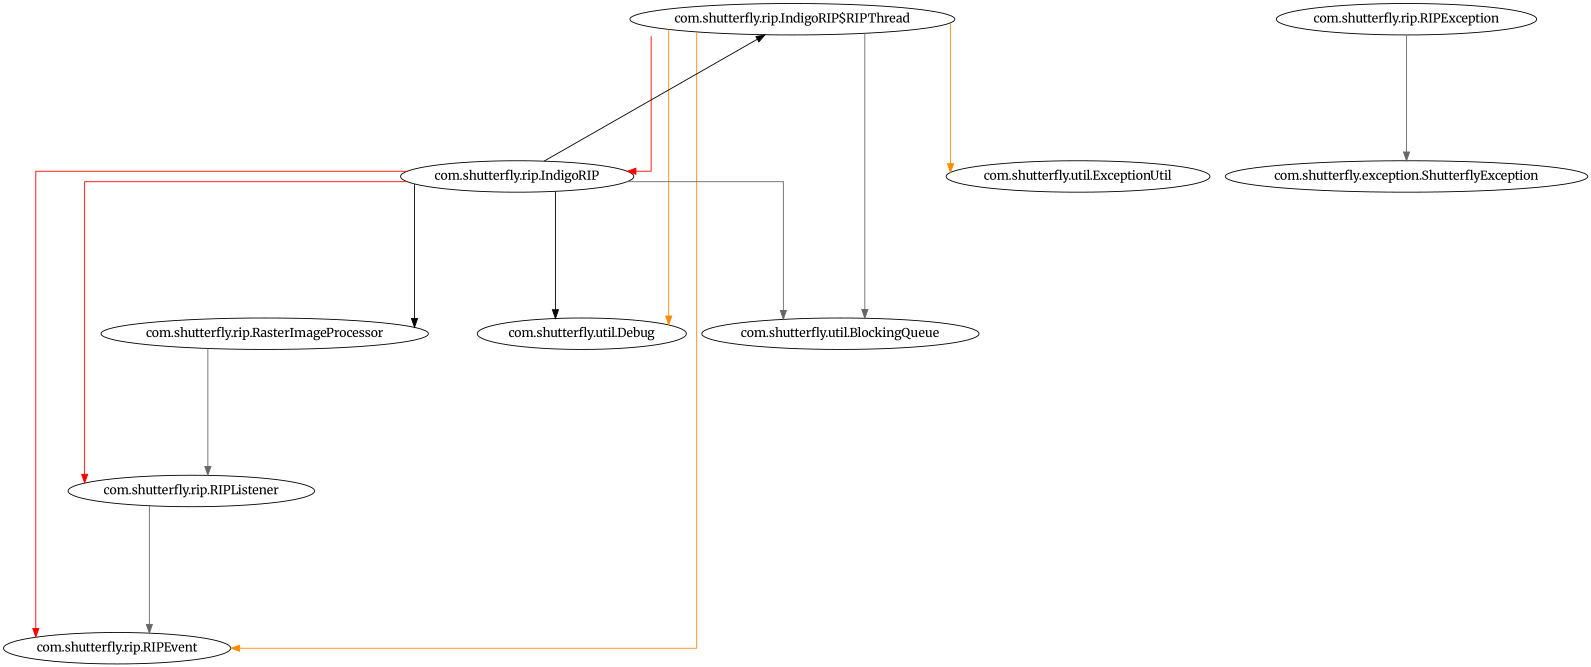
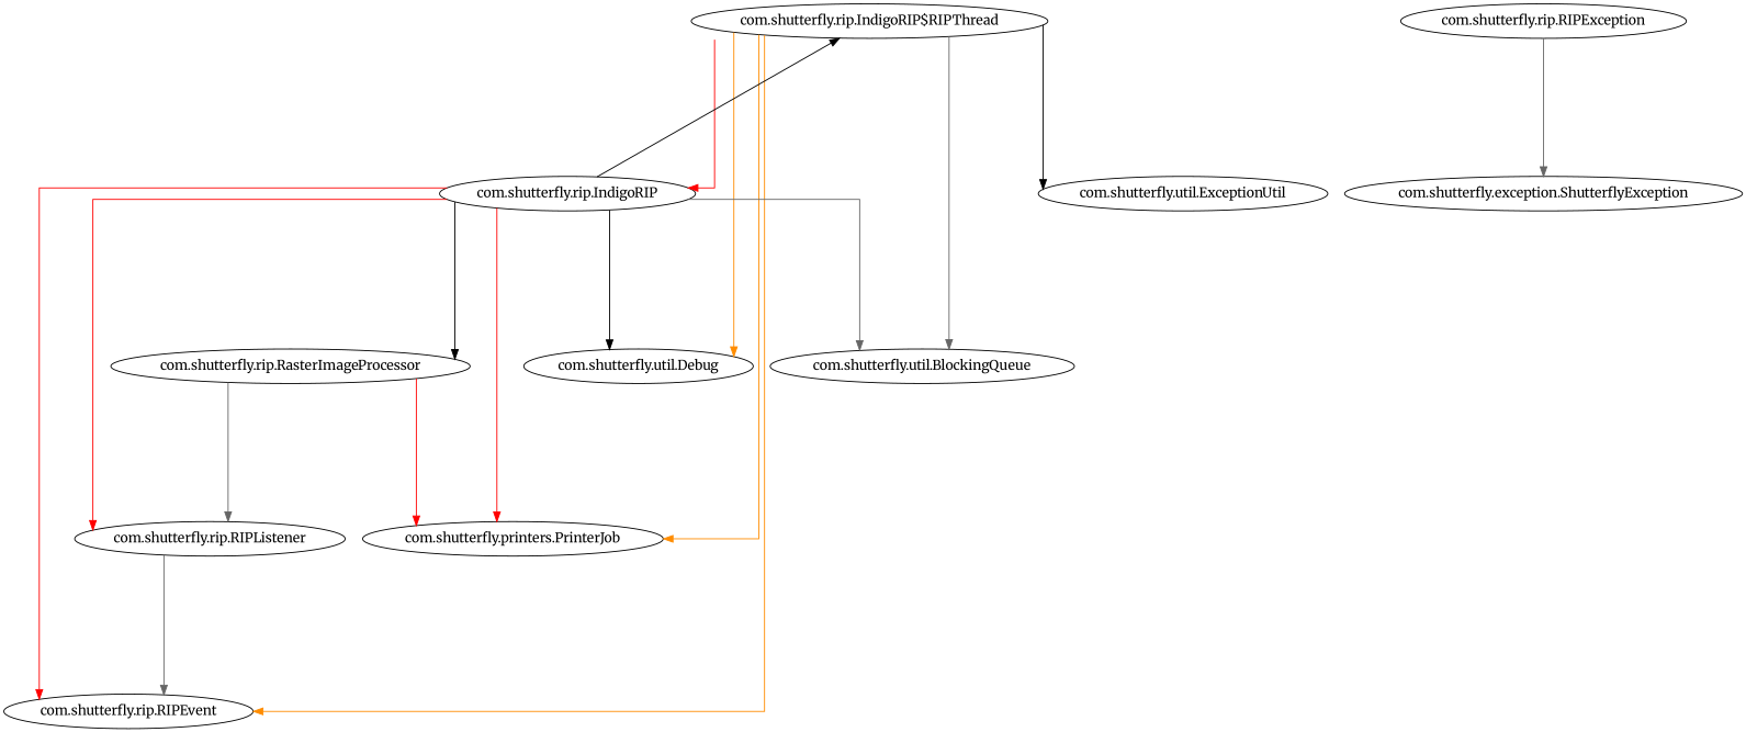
  digraph {
    concentrate=true
    fontname=Merriweather
    rankdir=TB
    ranksep=2.0
    splines=ortho
    node [fontname=Merriweather]
    edge [color=red fontname=Merriweather]
    "com.shutterfly.rip.IndigoRIP$RIPThread"
    "com.shutterfly.rip.IndigoRIP"
    "com.shutterfly.rip.RIPEvent"
+   "com.shutterfly.printers.PrinterJob"
    "com.shutterfly.util.Debug"
    "com.shutterfly.util.BlockingQueue"
    "com.shutterfly.util.ExceptionUtil"
    "com.shutterfly.rip.RasterImageProcessor"
    "com.shutterfly.rip.RIPListener"
    "com.shutterfly.rip.RIPException"
    "com.shutterfly.exception.ShutterflyException"
    "com.shutterfly.rip.IndigoRIP$RIPThread" -> "com.shutterfly.rip.IndigoRIP"
    "com.shutterfly.rip.IndigoRIP$RIPThread" -> "com.shutterfly.rip.RIPEvent" [color=darkorange]
+   "com.shutterfly.rip.IndigoRIP$RIPThread" -> "com.shutterfly.printers.PrinterJob" [color=darkorange]
    "com.shutterfly.rip.IndigoRIP$RIPThread" -> "com.shutterfly.util.Debug" [color=darkorange]
    "com.shutterfly.rip.IndigoRIP$RIPThread" -> "com.shutterfly.util.BlockingQueue" [color=gray40]
-   "com.shutterfly.rip.IndigoRIP$RIPThread" -> "com.shutterfly.util.ExceptionUtil" [color=darkorange]
+   "com.shutterfly.rip.IndigoRIP$RIPThread" -> "com.shutterfly.util.ExceptionUtil" [color=black]
    "com.shutterfly.rip.IndigoRIP" -> "com.shutterfly.rip.IndigoRIP$RIPThread" [color=""]
    "com.shutterfly.rip.IndigoRIP" -> "com.shutterfly.rip.RIPEvent"
+   "com.shutterfly.rip.IndigoRIP" -> "com.shutterfly.printers.PrinterJob"
    "com.shutterfly.rip.IndigoRIP" -> "com.shutterfly.util.Debug" [color=black]
    "com.shutterfly.rip.IndigoRIP" -> "com.shutterfly.util.BlockingQueue" [color=gray40]
    "com.shutterfly.rip.IndigoRIP" -> "com.shutterfly.rip.RasterImageProcessor" [color=black]
    "com.shutterfly.rip.IndigoRIP" -> "com.shutterfly.rip.RIPListener"
+   "com.shutterfly.rip.RasterImageProcessor" -> "com.shutterfly.printers.PrinterJob"
    "com.shutterfly.rip.RasterImageProcessor" -> "com.shutterfly.rip.RIPListener" [color=gray40]
    "com.shutterfly.rip.RIPListener" -> "com.shutterfly.rip.RIPEvent" [color=gray40]
    "com.shutterfly.rip.RIPException" -> "com.shutterfly.exception.ShutterflyException" [color=gray40]
  }
